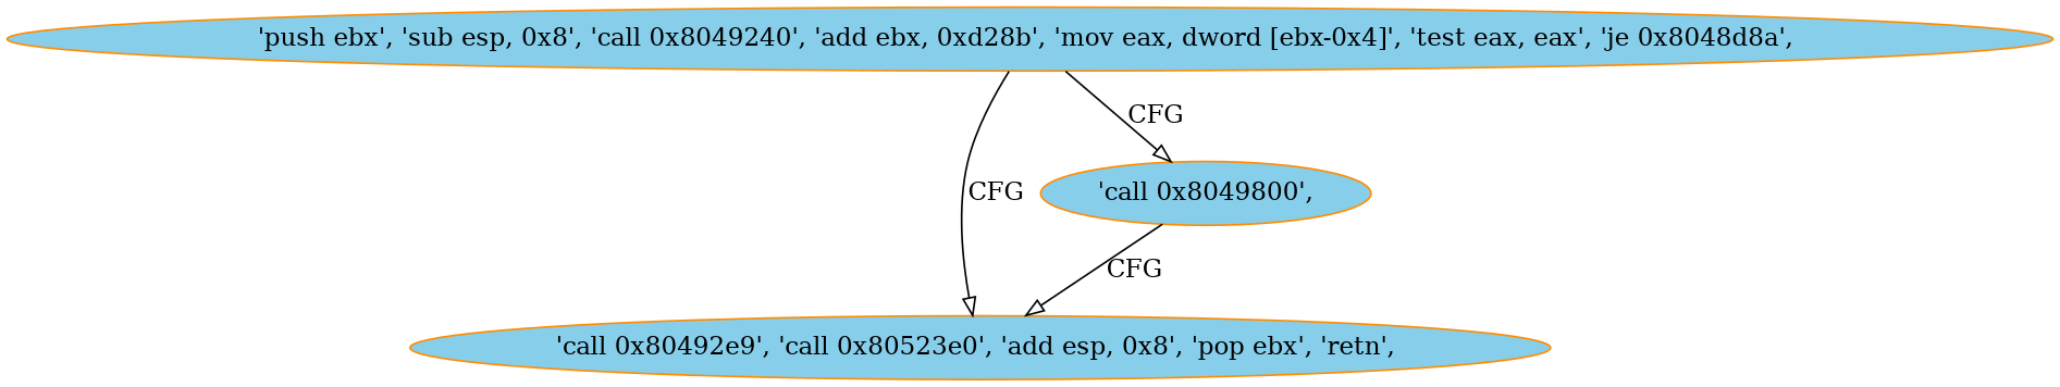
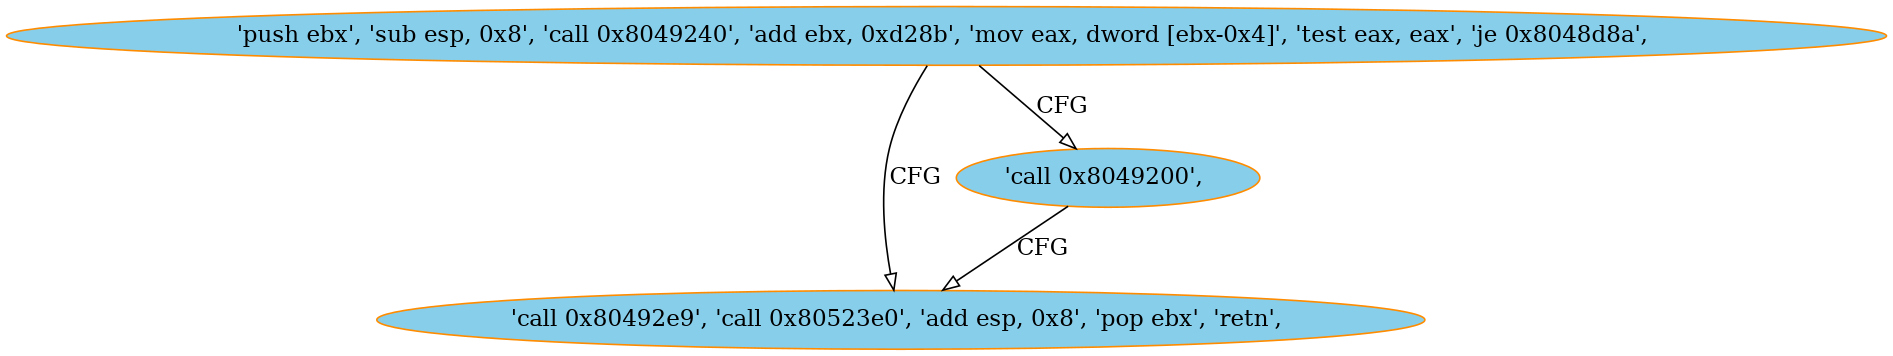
  digraph {
    node [style=filled fillcolor=skyblue color=darkorange]
    edge [arrowhead=onormal]
    n1 [label="'push ebx', 'sub esp, 0x8', 'call 0x8049240', 'add ebx, 0xd28b', 'mov eax, dword [ebx-0x4]', 'test eax, eax', 'je 0x8048d8a', "]
    n2 [label="'call 0x80492e9', 'call 0x80523e0', 'add esp, 0x8', 'pop ebx', 'retn', "]
-   n3 [label="'call 0x8049800',"]
+   n3 [label="'call 0x8049200', "]
    n1 -> n2 [label=CFG]
    n1 -> n3 [label=CFG]
    n3 -> n2 [label=CFG]
  }
